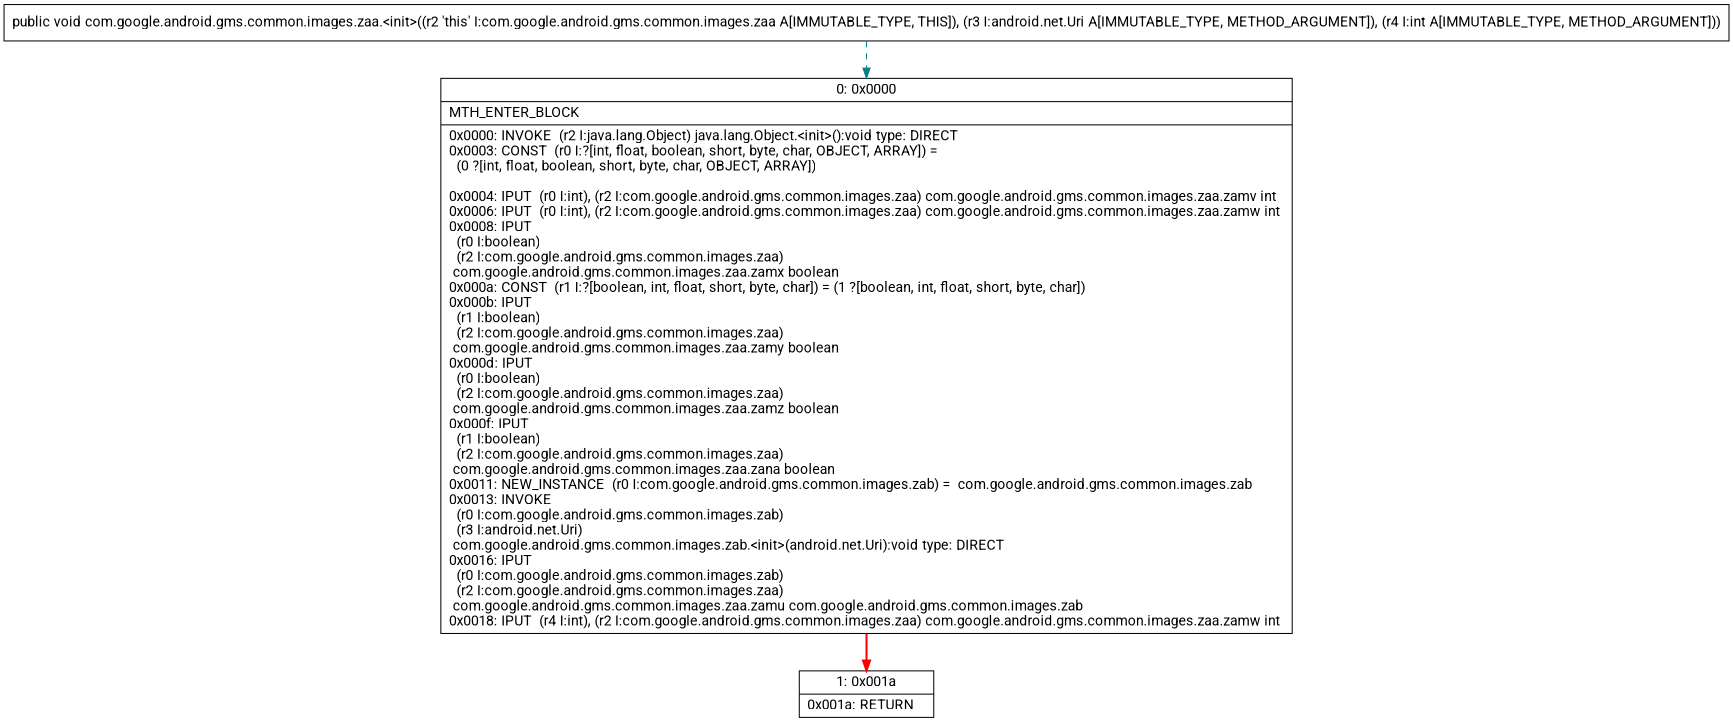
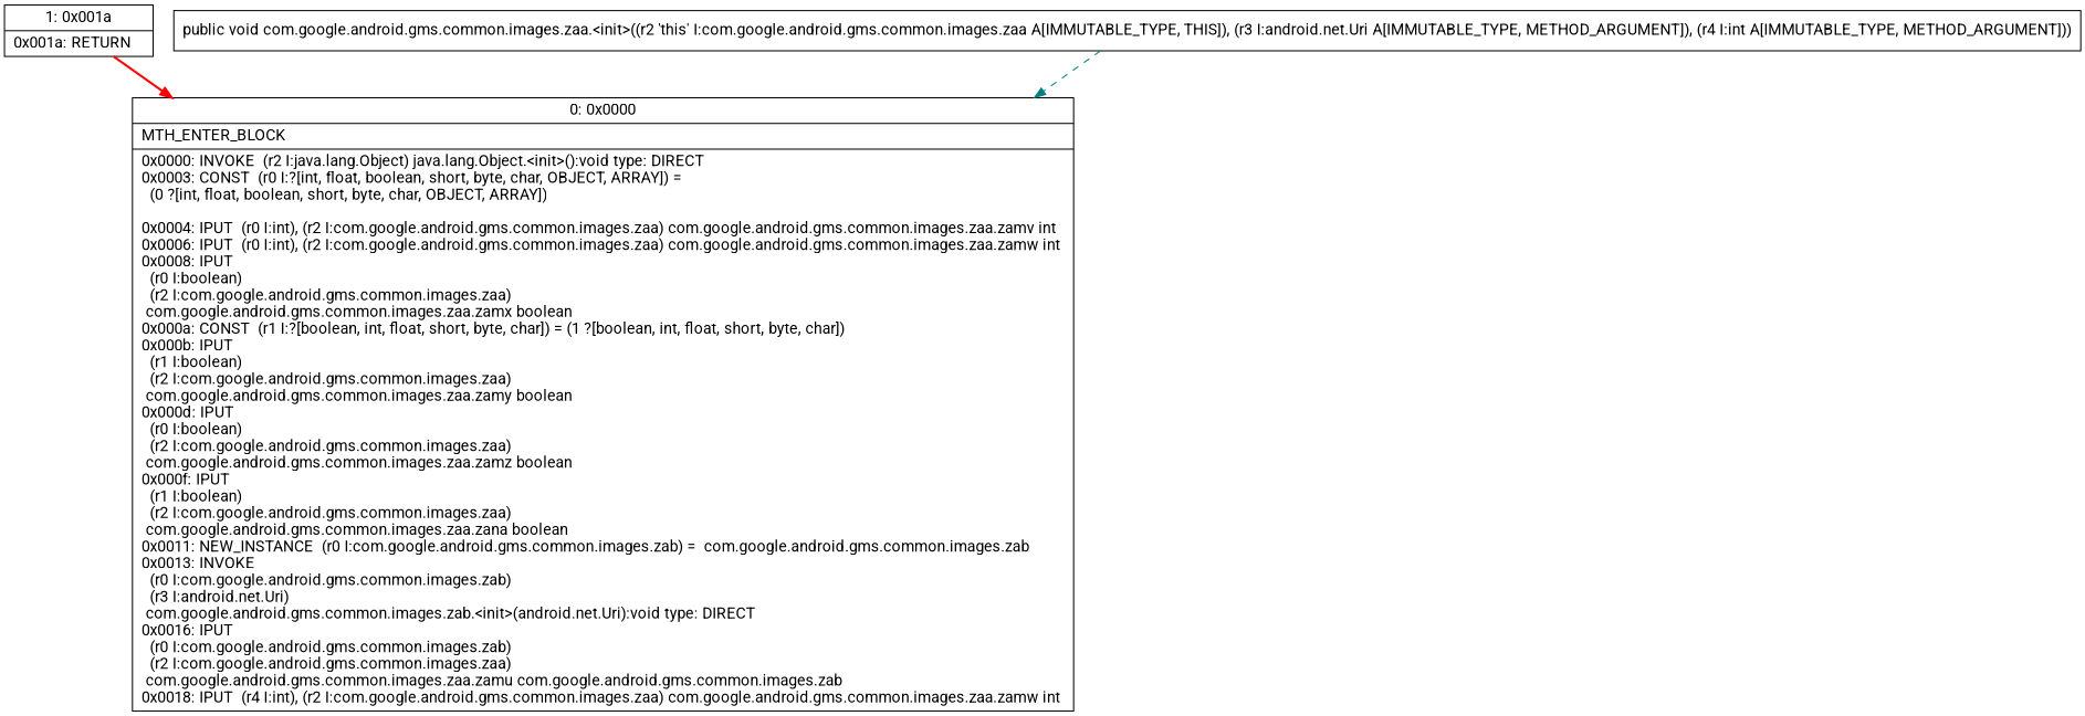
  digraph {
    fontname=Roboto
    node [shape=record fontname=Roboto]
    edge [fontname=Roboto]
    n1 [label="{0\:\ 0x0000|MTH_ENTER_BLOCK\l|0x0000: INVOKE  (r2 I:java.lang.Object) java.lang.Object.\<init\>():void type: DIRECT \l0x0003: CONST  (r0 I:?[int, float, boolean, short, byte, char, OBJECT, ARRAY]) = \l  (0 ?[int, float, boolean, short, byte, char, OBJECT, ARRAY])\l \l0x0004: IPUT  (r0 I:int), (r2 I:com.google.android.gms.common.images.zaa) com.google.android.gms.common.images.zaa.zamv int \l0x0006: IPUT  (r0 I:int), (r2 I:com.google.android.gms.common.images.zaa) com.google.android.gms.common.images.zaa.zamw int \l0x0008: IPUT  \l  (r0 I:boolean)\l  (r2 I:com.google.android.gms.common.images.zaa)\l com.google.android.gms.common.images.zaa.zamx boolean \l0x000a: CONST  (r1 I:?[boolean, int, float, short, byte, char]) = (1 ?[boolean, int, float, short, byte, char]) \l0x000b: IPUT  \l  (r1 I:boolean)\l  (r2 I:com.google.android.gms.common.images.zaa)\l com.google.android.gms.common.images.zaa.zamy boolean \l0x000d: IPUT  \l  (r0 I:boolean)\l  (r2 I:com.google.android.gms.common.images.zaa)\l com.google.android.gms.common.images.zaa.zamz boolean \l0x000f: IPUT  \l  (r1 I:boolean)\l  (r2 I:com.google.android.gms.common.images.zaa)\l com.google.android.gms.common.images.zaa.zana boolean \l0x0011: NEW_INSTANCE  (r0 I:com.google.android.gms.common.images.zab) =  com.google.android.gms.common.images.zab \l0x0013: INVOKE  \l  (r0 I:com.google.android.gms.common.images.zab)\l  (r3 I:android.net.Uri)\l com.google.android.gms.common.images.zab.\<init\>(android.net.Uri):void type: DIRECT \l0x0016: IPUT  \l  (r0 I:com.google.android.gms.common.images.zab)\l  (r2 I:com.google.android.gms.common.images.zaa)\l com.google.android.gms.common.images.zaa.zamu com.google.android.gms.common.images.zab \l0x0018: IPUT  (r4 I:int), (r2 I:com.google.android.gms.common.images.zaa) com.google.android.gms.common.images.zaa.zamw int \l}"]
    n2 [label="{1\:\ 0x001a|0x001a: RETURN   \l}"]
    n3 [label="{public void com.google.android.gms.common.images.zaa.\<init\>((r2 'this' I:com.google.android.gms.common.images.zaa A[IMMUTABLE_TYPE, THIS]), (r3 I:android.net.Uri A[IMMUTABLE_TYPE, METHOD_ARGUMENT]), (r4 I:int A[IMMUTABLE_TYPE, METHOD_ARGUMENT])) }"]
-   n1 -> n2 [color=red style=bold]
+   n2 -> n1 [color=red style=bold]
    n3 -> n1 [color=teal style=dashed]
  }
